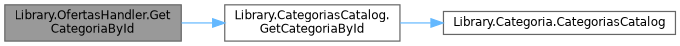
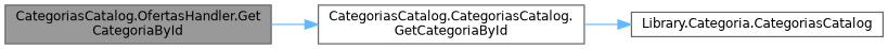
  digraph {
    rankdir=LR
    node [color=grey40 fillcolor=white fontname=Helvetica fontsize=10 shape=box style=filled]
    edge [color=steelblue1 fontname=Helvetica fontsize=10 labelfontname=Helvetica labelfontsize=10 style=solid]
-   n1 [color=gray40 fillcolor=grey60 fontcolor=black height=0.2 label="Library.OfertasHandler.Get\lCategoriaById" width=0.4]
-   n2 [height=0.2 label="Library.CategoriasCatalog.\lGetCategoriaById" width=0.4]
+   n1 [color=gray40 fillcolor=grey60 fontcolor=black height=0.2 label="CategoriasCatalog.OfertasHandler.Get\lCategoriaById" width=0.4]
+   n2 [height=0.2 label="CategoriasCatalog.CategoriasCatalog.\lGetCategoriaById" width=0.4]
    n3 [height=0.2 label="Library.Categoria.CategoriasCatalog" width=0.4]
    n1 -> n2
    n2 -> n3
  }
